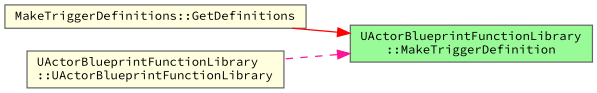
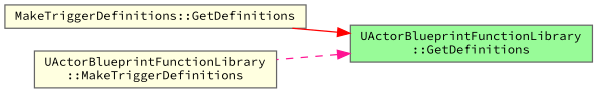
  digraph {
    fontname="Source Code Pro"
    rankdir=RL
    node [color=grey40 fillcolor=lightyellow fontname="Source Code Pro" fontsize=10 shape=box style=filled]
    edge [dir=back fontname="Source Code Pro" fontsize=10 labelfontname=Helvetica labelfontsize=10]
-   n1 [color=gray40 fillcolor=palegreen fontcolor=black height=0.2 label="UActorBlueprintFunctionLibrary\l::MakeTriggerDefinition" width=0.4]
+   n1 [color=gray40 fillcolor=palegreen fontcolor=black height=0.2 label="UActorBlueprintFunctionLibrary\l::GetDefinitions" width=0.4]
    n2 [height=0.2 label="MakeTriggerDefinitions::GetDefinitions" width=0.4]
-   n3 [height=0.2 label="UActorBlueprintFunctionLibrary\l::UActorBlueprintFunctionLibrary" width=0.4]
+   n3 [height=0.2 label="UActorBlueprintFunctionLibrary\l::MakeTriggerDefinitions" width=0.4]
    n1 -> n2 [color=red style=solid]
    n1 -> n3 [color=deeppink style=dashed]
  }
